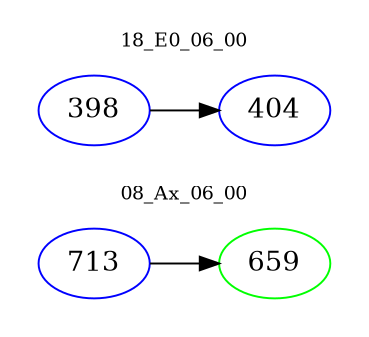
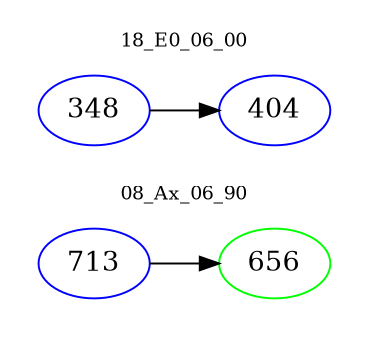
  digraph {
    rankdir=LR
    node [color=blue]
    edge [color=black]
    n1 [label=713]
-   n2 [color=green label=659]
-   n3 [label=398]
+   n2 [color=green label=656]
+   n3 [label=348]
    n4 [label=404]
    subgraph cluster_1 {
      color=white
      fontsize=10
-     label="08_Ax_06_00"
+     label="08_Ax_06_90"
      n1
      n2
    }
    subgraph cluster_2 {
      color=white
      fontsize=10
      label="18_E0_06_00"
      n3
      n4
    }
    n1 -> n2
    n3 -> n4
  }
